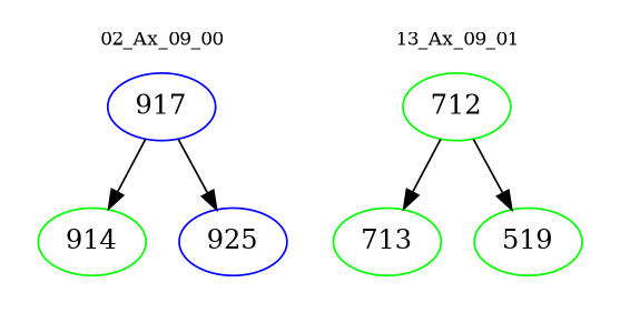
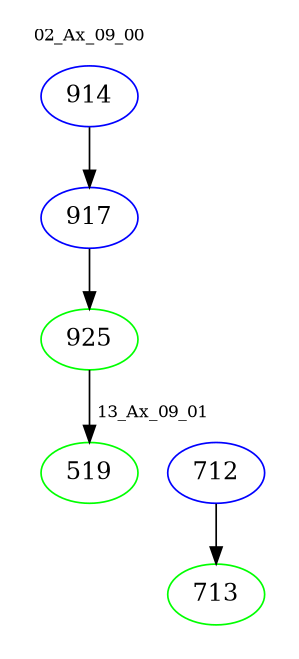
  digraph {
    node [color=green]
    edge [color=black]
    n1 [color=blue label=917]
-   n2 [label=914]
-   n3 [color=blue label=925]
-   n4 [label=712]
+   n2 [color=blue label=914]
+   n3 [label=925]
+   n4 [color=blue label=712]
    n5 [label=713]
    n6 [label=519]
    subgraph cluster_1 {
      color=white
      fontsize=10
      label="02_Ax_09_00"
      n1
      n2
      n3
    }
    subgraph cluster_2 {
      color=white
      fontsize=10
      label="13_Ax_09_01"
      n4
      n5
      n6
    }
-   n1 -> n2
+   n2 -> n1
    n1 -> n3
    n4 -> n5
-   n4 -> n6
+   n3 -> n6
  }
